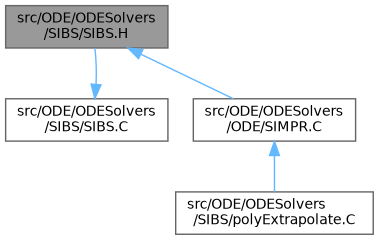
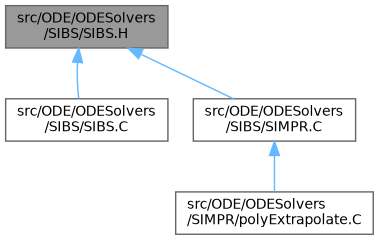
  digraph {
    node [color=grey40 fillcolor=white fontname=Helvetica fontsize=10 shape=box style=filled]
    edge [color=steelblue1 dir=back fontname=Helvetica fontsize=10 labelfontname=Helvetica labelfontsize=10 style=solid]
    n1 [color=gray40 fillcolor=grey60 fontcolor=black height=0.2 label="src/ODE/ODESolvers\l/SIBS/SIBS.H" width=0.4]
    n2 [height=0.2 label="src/ODE/ODESolvers\l/SIBS/SIBS.C" width=0.4]
-   n3 [height=0.2 label="src/ODE/ODESolvers\l/ODE/SIMPR.C" width=0.4]
-   n4 [height=0.2 label="src/ODE/ODESolvers\l/SIBS/polyExtrapolate.C" width=0.4]
-   n2 -> n1
+   n3 [height=0.2 label="src/ODE/ODESolvers\l/SIBS/SIMPR.C" width=0.4]
+   n4 [height=0.2 label="src/ODE/ODESolvers\l/SIMPR/polyExtrapolate.C" width=0.4]
+   n1 -> n2
    n1 -> n3
    n3 -> n4
  }
